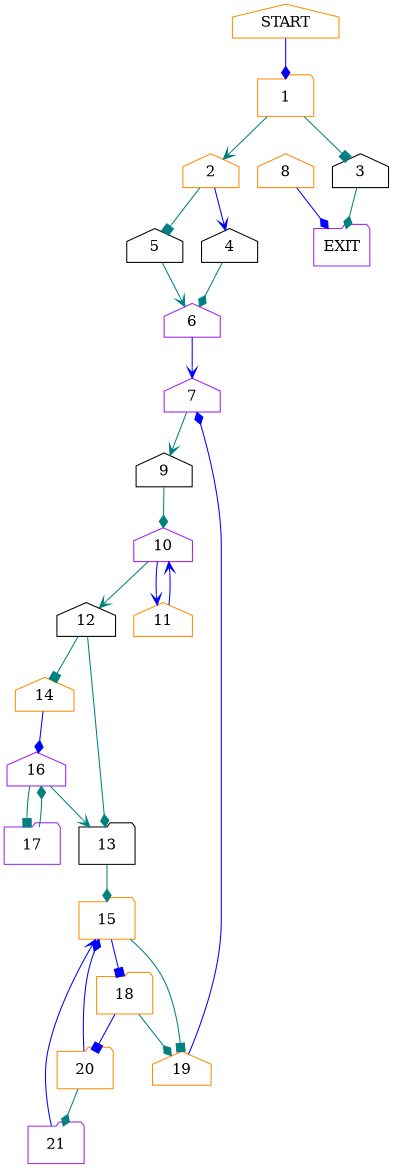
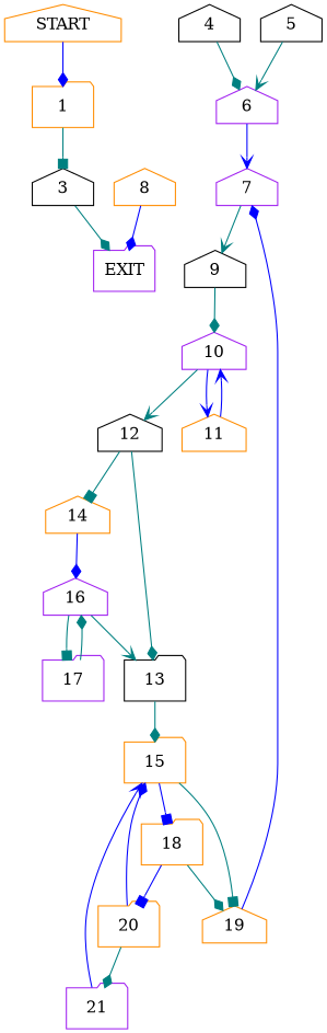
  digraph {
    node [color=darkorange shape=house]
    edge [arrowhead=diamond color=teal]
    n1 [label=START]
    1 [shape=folder]
-   2
    3 [color=black]
    n5 [color=purple label=EXIT shape=folder]
    4 [color=black]
    5 [color=black]
    6 [color=purple]
    7 [color=purple]
    9 [color=black]
    8
    10 [color=purple]
    11
    12 [color=black]
    13 [color=black shape=folder]
    14
    15 [shape=folder]
    16 [color=purple]
    18 [shape=folder]
    19
    17 [color=purple shape=folder]
    20 [shape=folder]
    21 [color=purple shape=folder]
    n1 -> 1 [color=blue]
-   1 -> 2 [arrowhead=vee]
    1 -> 3 [arrowhead=box]
-   2 -> 4 [arrowhead=vee color=blue]
-   2 -> 5 [arrowhead=box]
    3 -> n5
    4 -> 6
    5 -> 6 [arrowhead=vee]
    6 -> 7 [arrowhead=vee color=blue]
    7 -> 9 [arrowhead=vee]
    9 -> 10
    8 -> n5 [color=blue]
    10 -> 11 [arrowhead=vee color=blue]
    10 -> 12 [arrowhead=vee]
    11 -> 10 [arrowhead=vee color=blue]
    12 -> 13
    12 -> 14 [arrowhead=box]
    13 -> 15
    14 -> 16 [color=blue]
    15 -> 18 [arrowhead=box color=blue]
    15 -> 19 [arrowhead=box]
    16 -> 13 [arrowhead=vee]
    16 -> 17 [arrowhead=box]
    18 -> 19
    18 -> 20 [arrowhead=box color=blue]
    19 -> 7 [color=blue]
    17 -> 16
    20 -> 15 [color=blue]
    20 -> 21
    21 -> 15 [arrowhead=vee color=blue]
  }
